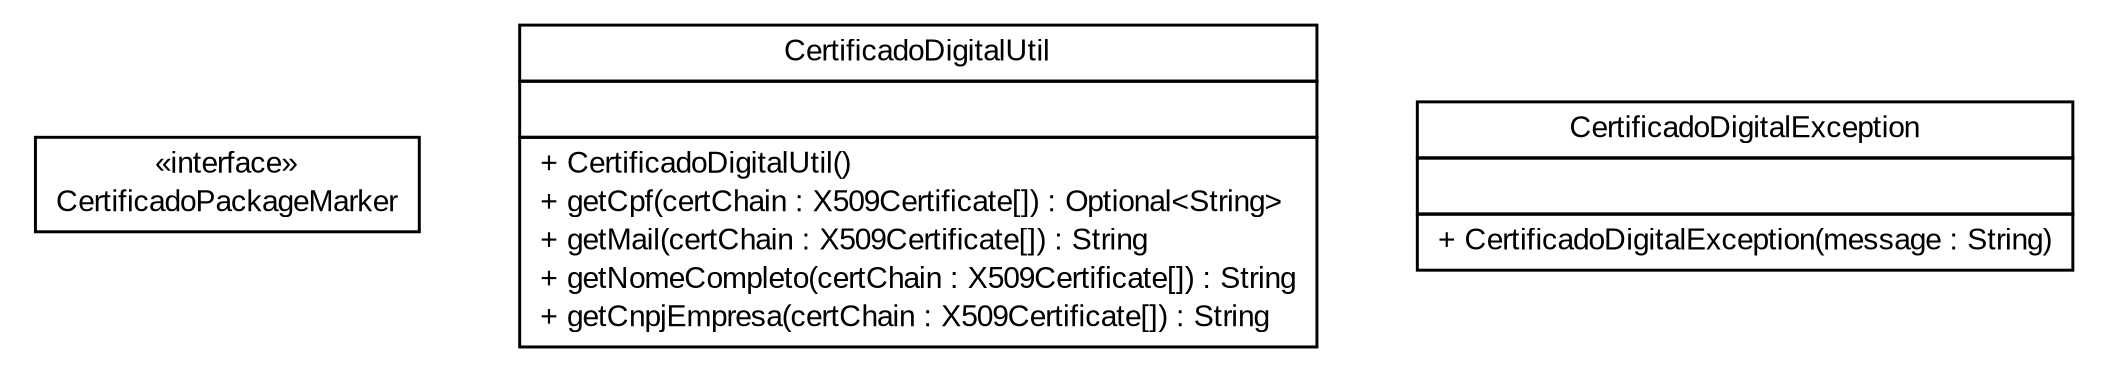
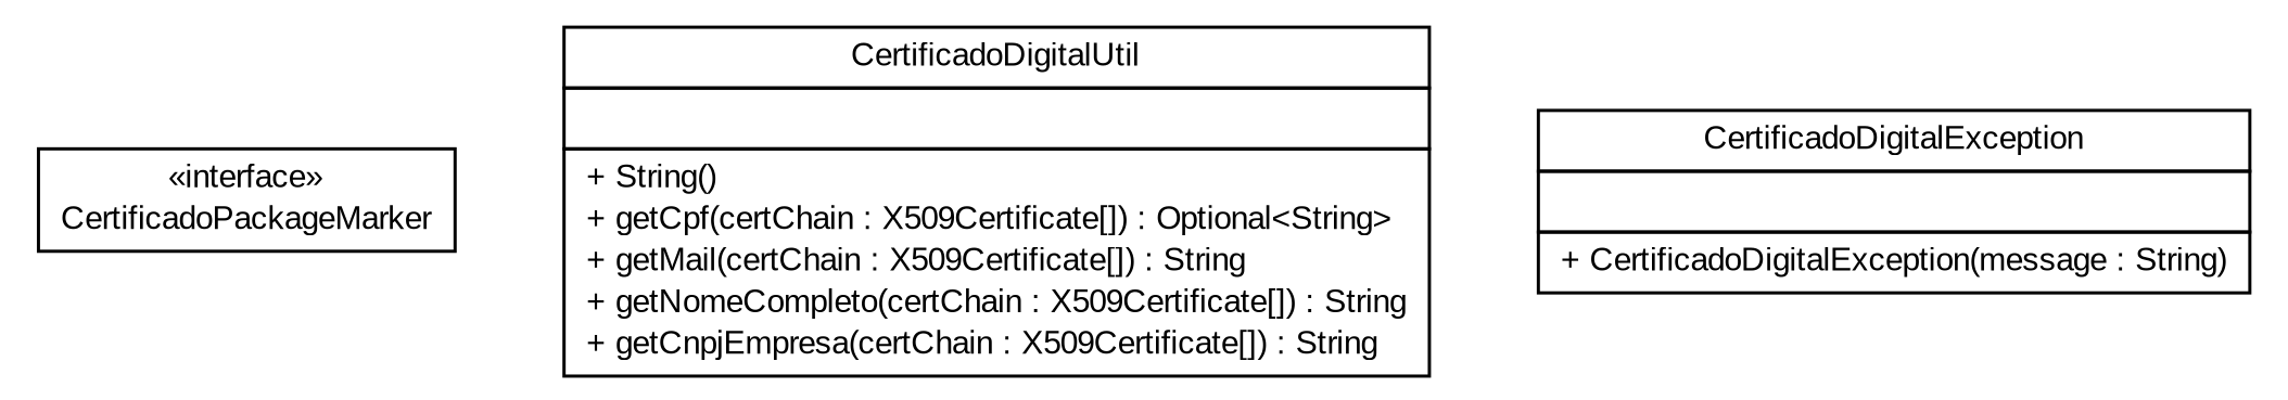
  digraph {
    nodesep=0.25
    ranksep=0.5
    node [fontcolor=black fontname=arial fontsize=10.0 shape=plaintext]
    n1 [label=<<table title="br.gov.to.sefaz.util.certificado.CertificadoPackageMarker" border="0" cellborder="1" cellspacing="0" cellpadding="2" port="p" href="./CertificadoPackageMarker.html"> 		<tr><td><table border="0" cellspacing="0" cellpadding="1"> <tr><td align="center" balign="center"> &#171;interface&#187; </td></tr> <tr><td align="center" balign="center"> CertificadoPackageMarker </td></tr> 		</table></td></tr> 		</table>>]
-   n2 [label=<<table title="br.gov.to.sefaz.util.certificado.CertificadoDigitalUtil" border="0" cellborder="1" cellspacing="0" cellpadding="2" port="p" href="./CertificadoDigitalUtil.html"> 		<tr><td><table border="0" cellspacing="0" cellpadding="1"> <tr><td align="center" balign="center"> CertificadoDigitalUtil </td></tr> 		</table></td></tr> 		<tr><td><table border="0" cellspacing="0" cellpadding="1"> <tr><td align="left" balign="left">  </td></tr> 		</table></td></tr> 		<tr><td><table border="0" cellspacing="0" cellpadding="1"> <tr><td align="left" balign="left"> + CertificadoDigitalUtil() </td></tr> <tr><td align="left" balign="left"> + getCpf(certChain : X509Certificate[]) : Optional&lt;String&gt; </td></tr> <tr><td align="left" balign="left"> + getMail(certChain : X509Certificate[]) : String </td></tr> <tr><td align="left" balign="left"> + getNomeCompleto(certChain : X509Certificate[]) : String </td></tr> <tr><td align="left" balign="left"> + getCnpjEmpresa(certChain : X509Certificate[]) : String </td></tr> 		</table></td></tr> 		</table>>]
+   n2 [label=<<table title="br.gov.to.sefaz.util.certificado.CertificadoDigitalUtil" border="0" cellborder="1" cellspacing="0" cellpadding="2" port="p" href="./CertificadoDigitalUtil.html"> 		<tr><td><table border="0" cellspacing="0" cellpadding="1"> <tr><td align="center" balign="center"> CertificadoDigitalUtil </td></tr> 		</table></td></tr> 		<tr><td><table border="0" cellspacing="0" cellpadding="1"> <tr><td align="left" balign="left">  </td></tr> 		</table></td></tr> 		<tr><td><table border="0" cellspacing="0" cellpadding="1"> <tr><td align="left" balign="left"> + String() </td></tr> <tr><td align="left" balign="left"> + getCpf(certChain : X509Certificate[]) : Optional&lt;String&gt; </td></tr> <tr><td align="left" balign="left"> + getMail(certChain : X509Certificate[]) : String </td></tr> <tr><td align="left" balign="left"> + getNomeCompleto(certChain : X509Certificate[]) : String </td></tr> <tr><td align="left" balign="left"> + getCnpjEmpresa(certChain : X509Certificate[]) : String </td></tr> 		</table></td></tr> 		</table>>]
    n3 [label=<<table title="br.gov.to.sefaz.util.certificado.CertificadoDigitalException" border="0" cellborder="1" cellspacing="0" cellpadding="2" port="p" href="./CertificadoDigitalException.html"> 		<tr><td><table border="0" cellspacing="0" cellpadding="1"> <tr><td align="center" balign="center"> CertificadoDigitalException </td></tr> 		</table></td></tr> 		<tr><td><table border="0" cellspacing="0" cellpadding="1"> <tr><td align="left" balign="left">  </td></tr> 		</table></td></tr> 		<tr><td><table border="0" cellspacing="0" cellpadding="1"> <tr><td align="left" balign="left"> + CertificadoDigitalException(message : String) </td></tr> 		</table></td></tr> 		</table>>]
  }
